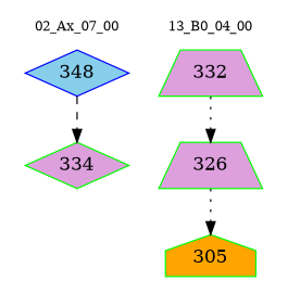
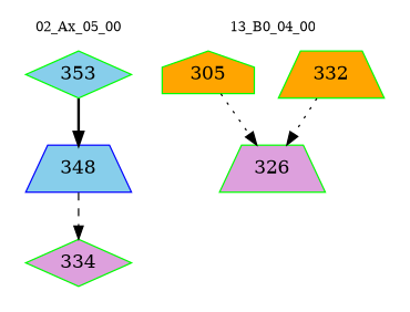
  digraph {
    node [color=green fillcolor=skyblue shape=diamond style=filled]
    edge [color=black style=dotted]
-   n2 [color=blue label=348]
+   n1 [label=353]
+   n2 [color=blue label=348 shape=trapezium]
    n3 [fillcolor=plum label=334]
-   n4 [fillcolor=plum label=332 shape=trapezium]
+   n4 [fillcolor=orange label=332 shape=trapezium]
    n5 [fillcolor=plum label=326 shape=trapezium]
    n6 [fillcolor=orange label=305 shape=house]
    subgraph cluster_1 {
      color=white
      fontsize=10
-     label="02_Ax_07_00"
+     label="02_Ax_05_00"
+     n1
      n2
      n3
    }
    subgraph cluster_2 {
      color=white
      fontsize=10
      label="13_B0_04_00"
      n4
      n5
      n6
    }
+   n1 -> n2 [style=bold]
    n2 -> n3 [style=dashed]
    n4 -> n5
-   n5 -> n6
+   n6 -> n5
  }
